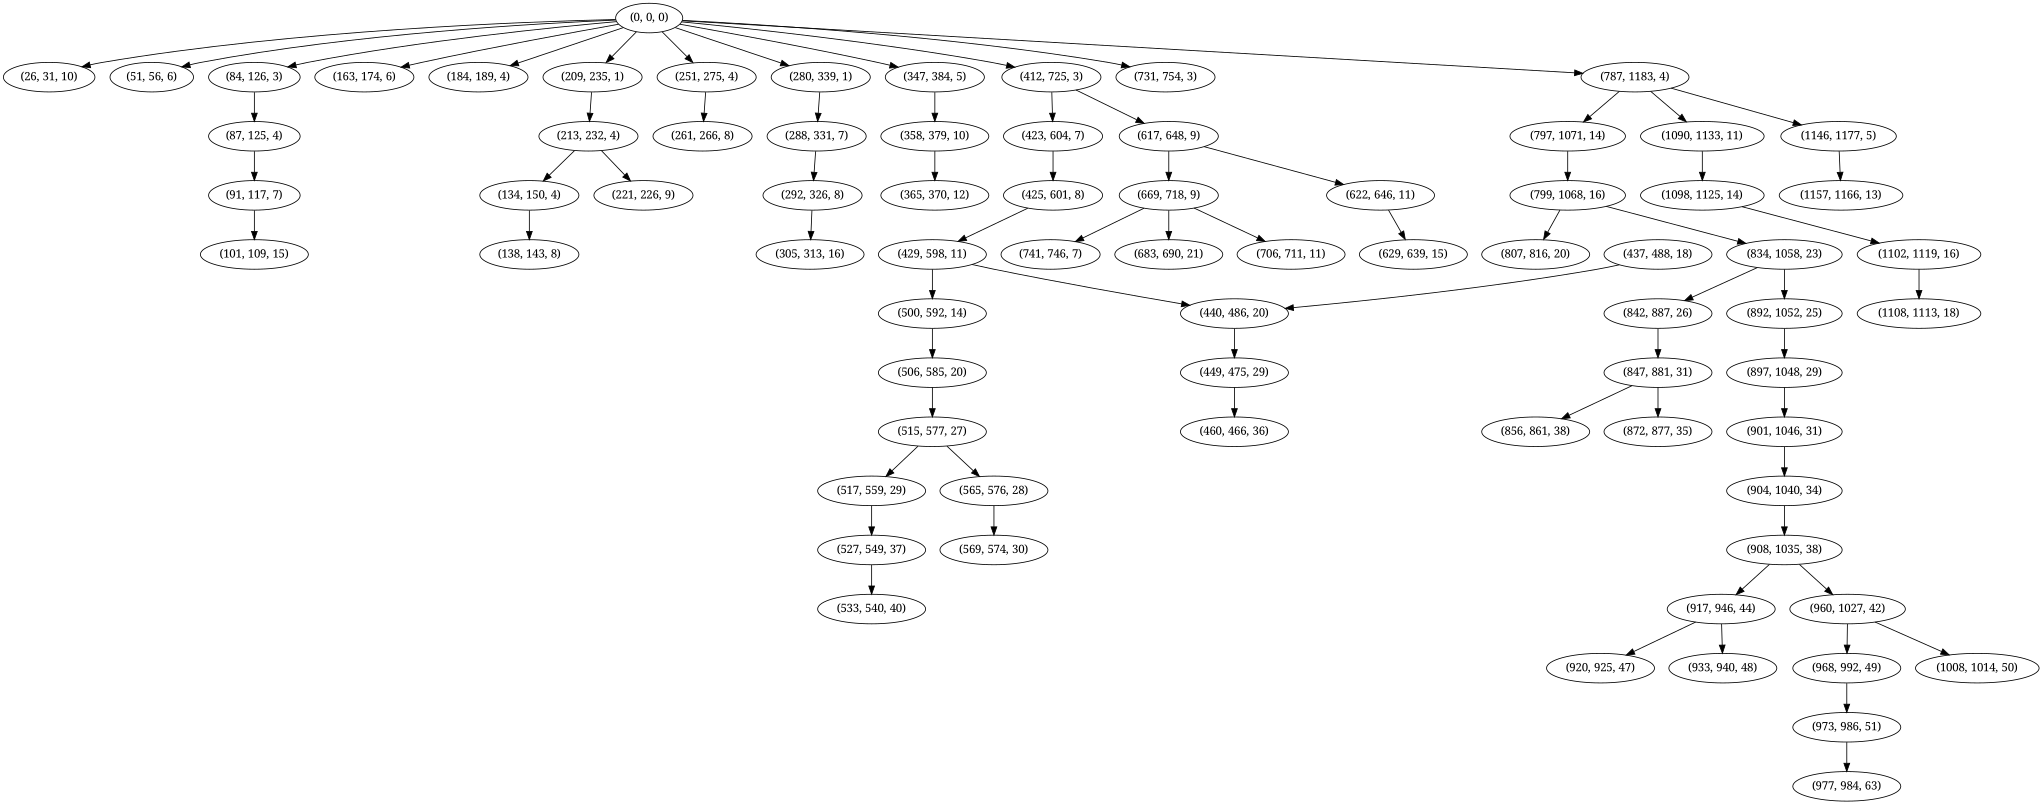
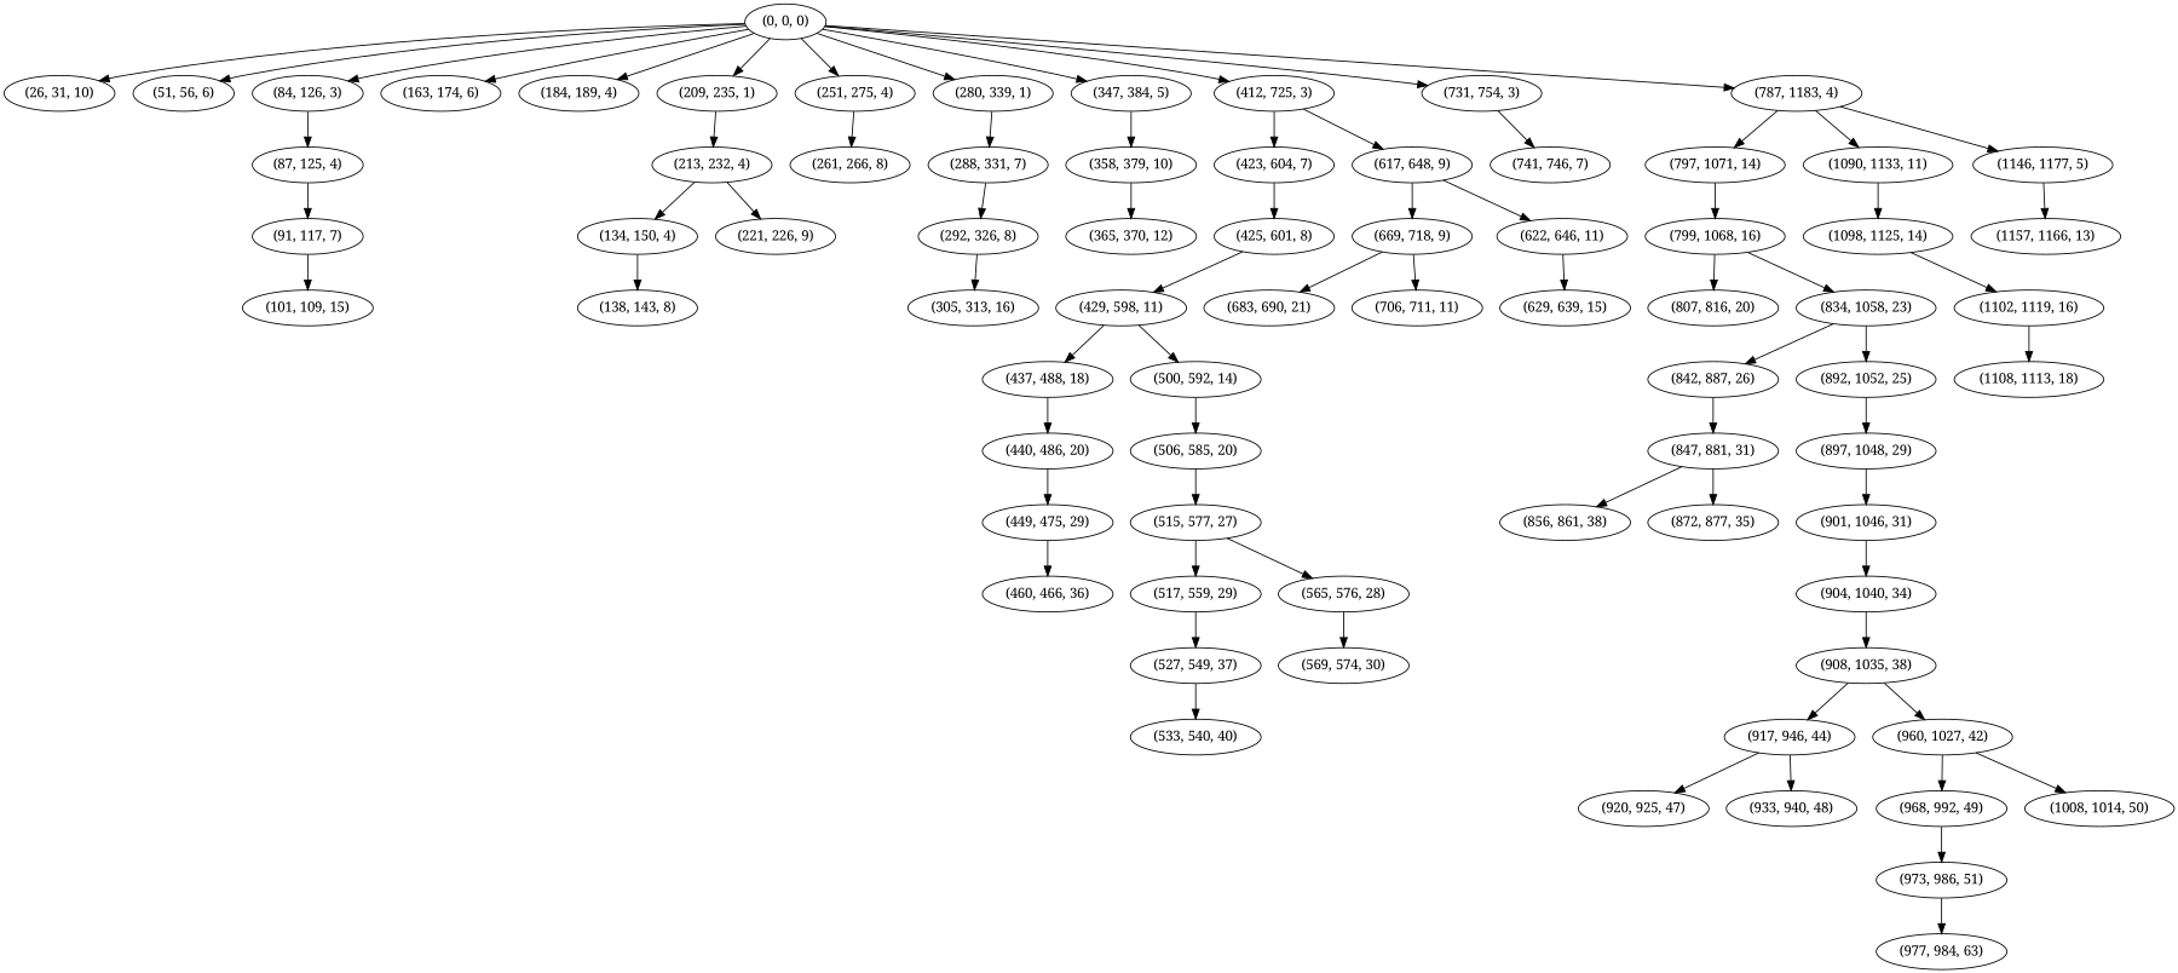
  digraph {
    fontname="Noto Serif"
    node [fontname="Noto Serif"]
    edge [fontname="Noto Serif"]
    "(0, 0, 0)"
    "(26, 31, 10)"
    "(51, 56, 6)"
    "(84, 126, 3)"
    "(163, 174, 6)"
    "(184, 189, 4)"
    "(209, 235, 1)"
    "(251, 275, 4)"
    "(280, 339, 1)"
    "(347, 384, 5)"
    "(412, 725, 3)"
    "(731, 754, 3)"
    "(787, 1183, 4)"
    "(87, 125, 4)"
    "(134, 150, 4)"
    "(138, 143, 8)"
    "(213, 232, 4)"
    "(261, 266, 8)"
    "(288, 331, 7)"
    "(358, 379, 10)"
    "(423, 604, 7)"
    "(617, 648, 9)"
    "(741, 746, 7)"
    "(797, 1071, 14)"
    "(1090, 1133, 11)"
    "(1146, 1177, 5)"
    "(91, 117, 7)"
    "(101, 109, 15)"
    "(221, 226, 9)"
    "(292, 326, 8)"
    "(305, 313, 16)"
    "(365, 370, 12)"
    "(425, 601, 8)"
    "(669, 718, 9)"
    "(622, 646, 11)"
    "(683, 690, 21)"
    "(706, 711, 11)"
    "(429, 598, 11)"
    "(437, 488, 18)"
    "(500, 592, 14)"
    "(440, 486, 20)"
    "(506, 585, 20)"
    "(449, 475, 29)"
    "(460, 466, 36)"
    "(515, 577, 27)"
    "(517, 559, 29)"
    "(565, 576, 28)"
    "(527, 549, 37)"
    "(569, 574, 30)"
    "(533, 540, 40)"
    "(629, 639, 15)"
    "(799, 1068, 16)"
    "(1098, 1125, 14)"
    "(1157, 1166, 13)"
    "(807, 816, 20)"
    "(834, 1058, 23)"
    "(842, 887, 26)"
    "(892, 1052, 25)"
    "(847, 881, 31)"
    "(897, 1048, 29)"
    "(856, 861, 38)"
    "(872, 877, 35)"
    "(901, 1046, 31)"
    "(904, 1040, 34)"
    "(908, 1035, 38)"
    "(917, 946, 44)"
    "(960, 1027, 42)"
    "(920, 925, 47)"
    "(933, 940, 48)"
    "(968, 992, 49)"
    "(1008, 1014, 50)"
    "(973, 986, 51)"
    n73 [label="(977, 984, 63)"]
    "(1102, 1119, 16)"
    "(1108, 1113, 18)"
    "(0, 0, 0)" -> "(26, 31, 10)"
    "(0, 0, 0)" -> "(51, 56, 6)"
    "(0, 0, 0)" -> "(84, 126, 3)"
    "(0, 0, 0)" -> "(163, 174, 6)"
    "(0, 0, 0)" -> "(184, 189, 4)"
    "(0, 0, 0)" -> "(209, 235, 1)"
    "(0, 0, 0)" -> "(251, 275, 4)"
    "(0, 0, 0)" -> "(280, 339, 1)"
    "(0, 0, 0)" -> "(347, 384, 5)"
    "(0, 0, 0)" -> "(412, 725, 3)"
    "(0, 0, 0)" -> "(731, 754, 3)"
    "(0, 0, 0)" -> "(787, 1183, 4)"
    "(84, 126, 3)" -> "(87, 125, 4)"
    "(209, 235, 1)" -> "(213, 232, 4)"
    "(251, 275, 4)" -> "(261, 266, 8)"
    "(280, 339, 1)" -> "(288, 331, 7)"
    "(347, 384, 5)" -> "(358, 379, 10)"
    "(412, 725, 3)" -> "(423, 604, 7)"
    "(412, 725, 3)" -> "(617, 648, 9)"
-   "(669, 718, 9)" -> "(741, 746, 7)"
+   "(731, 754, 3)" -> "(741, 746, 7)"
    "(787, 1183, 4)" -> "(797, 1071, 14)"
    "(787, 1183, 4)" -> "(1090, 1133, 11)"
    "(787, 1183, 4)" -> "(1146, 1177, 5)"
    "(87, 125, 4)" -> "(91, 117, 7)"
    "(134, 150, 4)" -> "(138, 143, 8)"
    "(213, 232, 4)" -> "(134, 150, 4)"
    "(213, 232, 4)" -> "(221, 226, 9)"
    "(288, 331, 7)" -> "(292, 326, 8)"
    "(358, 379, 10)" -> "(365, 370, 12)"
    "(423, 604, 7)" -> "(425, 601, 8)"
    "(617, 648, 9)" -> "(669, 718, 9)"
    "(617, 648, 9)" -> "(622, 646, 11)"
    "(797, 1071, 14)" -> "(799, 1068, 16)"
    "(1090, 1133, 11)" -> "(1098, 1125, 14)"
    "(1146, 1177, 5)" -> "(1157, 1166, 13)"
    "(91, 117, 7)" -> "(101, 109, 15)"
    "(292, 326, 8)" -> "(305, 313, 16)"
    "(425, 601, 8)" -> "(429, 598, 11)"
    "(669, 718, 9)" -> "(683, 690, 21)"
    "(669, 718, 9)" -> "(706, 711, 11)"
    "(622, 646, 11)" -> "(629, 639, 15)"
-   "(429, 598, 11)" -> "(440, 486, 20)"
+   "(429, 598, 11)" -> "(437, 488, 18)"
    "(429, 598, 11)" -> "(500, 592, 14)"
    "(437, 488, 18)" -> "(440, 486, 20)"
    "(500, 592, 14)" -> "(506, 585, 20)"
    "(440, 486, 20)" -> "(449, 475, 29)"
    "(506, 585, 20)" -> "(515, 577, 27)"
    "(449, 475, 29)" -> "(460, 466, 36)"
    "(515, 577, 27)" -> "(517, 559, 29)"
    "(515, 577, 27)" -> "(565, 576, 28)"
    "(517, 559, 29)" -> "(527, 549, 37)"
    "(565, 576, 28)" -> "(569, 574, 30)"
    "(527, 549, 37)" -> "(533, 540, 40)"
    "(799, 1068, 16)" -> "(807, 816, 20)"
    "(799, 1068, 16)" -> "(834, 1058, 23)"
    "(1098, 1125, 14)" -> "(1102, 1119, 16)"
    "(834, 1058, 23)" -> "(842, 887, 26)"
    "(834, 1058, 23)" -> "(892, 1052, 25)"
    "(842, 887, 26)" -> "(847, 881, 31)"
    "(892, 1052, 25)" -> "(897, 1048, 29)"
    "(847, 881, 31)" -> "(856, 861, 38)"
    "(847, 881, 31)" -> "(872, 877, 35)"
    "(897, 1048, 29)" -> "(901, 1046, 31)"
    "(901, 1046, 31)" -> "(904, 1040, 34)"
    "(904, 1040, 34)" -> "(908, 1035, 38)"
    "(908, 1035, 38)" -> "(917, 946, 44)"
    "(908, 1035, 38)" -> "(960, 1027, 42)"
    "(917, 946, 44)" -> "(920, 925, 47)"
    "(917, 946, 44)" -> "(933, 940, 48)"
    "(960, 1027, 42)" -> "(968, 992, 49)"
    "(960, 1027, 42)" -> "(1008, 1014, 50)"
    "(968, 992, 49)" -> "(973, 986, 51)"
    "(973, 986, 51)" -> n73
    "(1102, 1119, 16)" -> "(1108, 1113, 18)"
  }
